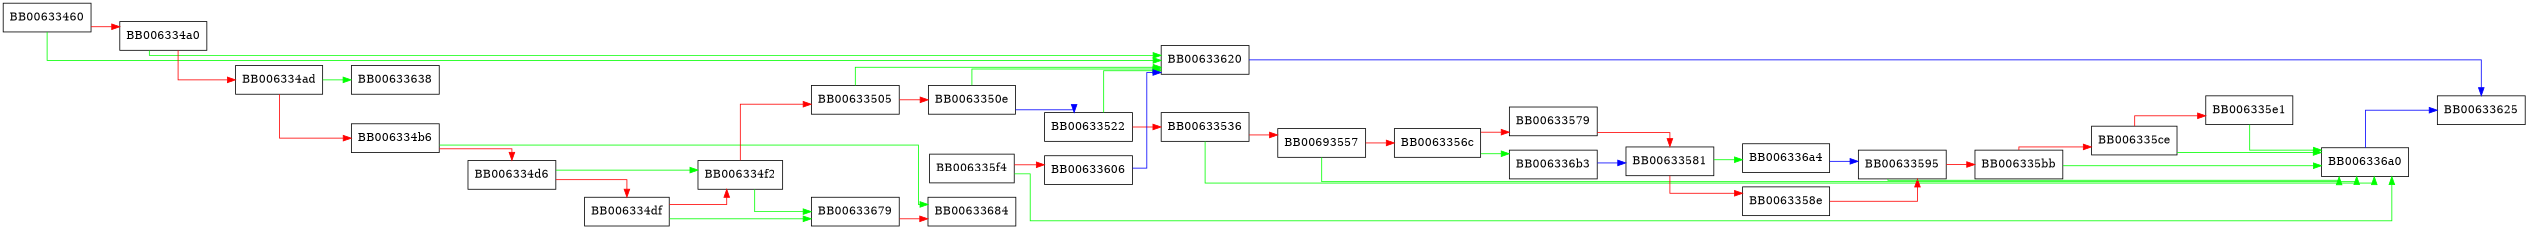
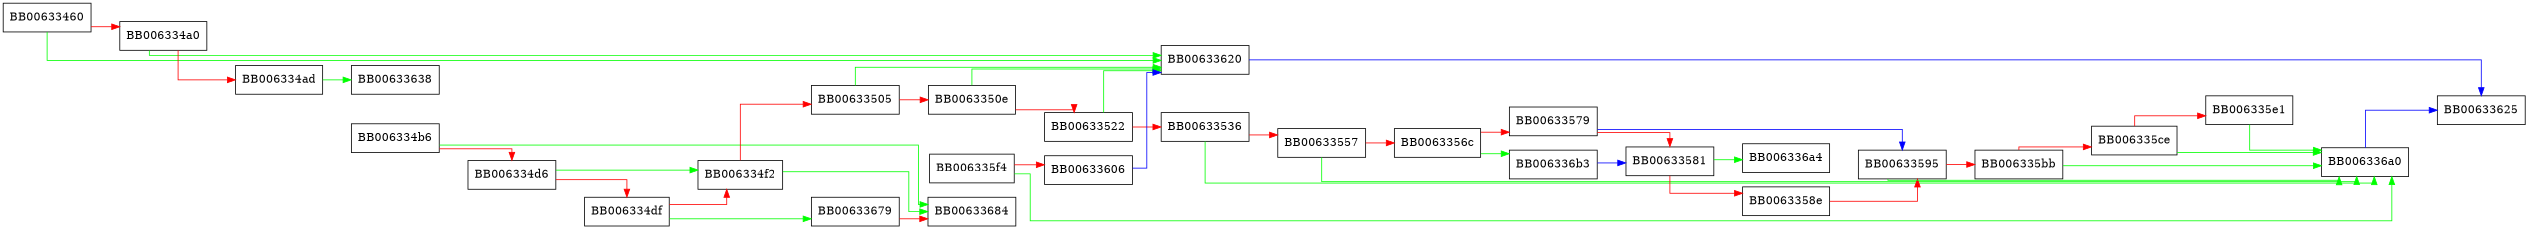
  digraph {
    fontname="DejaVu Serif"
    rankdir=LR
    splines=ortho
    node [fontname="DejaVu Serif" shape=box]
    edge [color=red fontname="DejaVu Serif"]
    BB00633460
    BB00633620
    BB006334a0
    BB00633625
    BB006334ad
    BB00633638
    BB006334b6
    BB00633684
    BB006334d6
    BB006334f2
    BB006334df
    BB00633505
    BB00633679
    BB0063350e
    BB00633522
    BB00633536
    BB006336a0
-   BB00633557 [label=BB00693557]
+   BB00633557
    BB0063356c
    BB006336b3
    BB00633579
    BB00633581
    BB006336a4
    BB0063358e
    BB00633595
    BB006335bb
    BB006335ce
    BB006335e1
    BB006335f4
    BB00633606
    BB00633460 -> BB00633620 [color=green]
    BB00633460 -> BB006334a0
    BB00633620 -> BB00633625 [color=blue]
    BB006334a0 -> BB00633620 [color=green]
    BB006334a0 -> BB006334ad
    BB006334ad -> BB00633638 [color=green]
-   BB006334ad -> BB006334b6
    BB006334b6 -> BB00633684 [color=green]
    BB006334b6 -> BB006334d6
    BB006334d6 -> BB006334f2 [color=green]
    BB006334d6 -> BB006334df
-   BB006334f2 -> BB00633679 [color=green]
+   BB006334f2 -> BB00633684 [color=green]
    BB006334f2 -> BB00633505
    BB006334df -> BB006334f2
    BB006334df -> BB00633679 [color=green]
    BB00633505 -> BB00633620 [color=green]
    BB00633505 -> BB0063350e
    BB00633679 -> BB00633684
    BB0063350e -> BB00633620 [color=green]
-   BB0063350e -> BB00633522 [color=blue]
+   BB0063350e -> BB00633522
    BB00633522 -> BB00633620 [color=green]
    BB00633522 -> BB00633536
    BB00633536 -> BB006336a0 [color=green]
    BB00633536 -> BB00633557
    BB006336a0 -> BB00633625 [color=blue]
    BB00633557 -> BB006336a0 [color=green]
    BB00633557 -> BB0063356c
    BB0063356c -> BB006336b3 [color=green]
    BB0063356c -> BB00633579
    BB006336b3 -> BB00633581 [color=blue]
    BB00633579 -> BB00633581
    BB00633581 -> BB006336a4 [color=green]
    BB00633581 -> BB0063358e
-   BB006336a4 -> BB00633595 [color=blue]
+   BB00633579 -> BB00633595 [color=blue]
    BB0063358e -> BB00633595
    BB00633595 -> BB006336a0 [color=green]
    BB00633595 -> BB006335bb
    BB006335bb -> BB006336a0 [color=green]
    BB006335bb -> BB006335ce
    BB006335ce -> BB006336a0 [color=green]
    BB006335ce -> BB006335e1
    BB006335e1 -> BB006336a0 [color=green]
    BB006335f4 -> BB006336a0 [color=green]
    BB006335f4 -> BB00633606
    BB00633606 -> BB00633620 [color=blue]
  }
